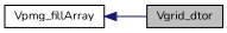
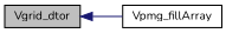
  digraph {
    rankdir=LR
    fontname=Nunito
    node [color=black fontname=Nunito fontsize=10 shape=record style=filled]
    n1 [fillcolor=grey75 fontcolor=black height=0.2 label=Vgrid_dtor width=0.4]
    n2 [fillcolor=white height=0.2 label=Vpmg_fillArray width=0.4]
-   n2 -> n1 [color=midnightblue dir=back fontname=Nunito fontsize=10 labelfontname=FreeSans labelfontsize=10 style=solid]
+   n1 -> n2 [color=midnightblue dir=back fontname=Nunito fontsize=10 labelfontname=FreeSans labelfontsize=10 style=solid]
  }
